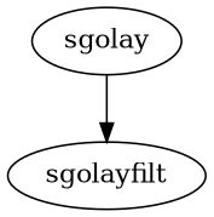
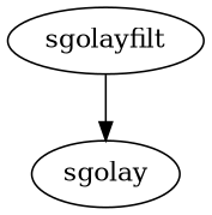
  digraph {
    sgolayfilt
    sgolay
-   sgolay -> sgolayfilt
+   sgolayfilt -> sgolay
  }
